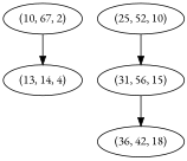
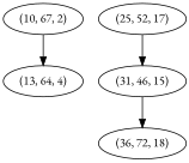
  digraph {
    fontname="EB Garamond"
    node [fontname="EB Garamond"]
    edge [fontname="EB Garamond"]
    "(10, 67, 2)"
-   "(13, 64, 4)" [label="(13, 14, 4)"]
-   "(25, 52, 10)"
-   "(31, 46, 15)" [label="(31, 56, 15)"]
-   "(36, 42, 18)"
+   "(13, 64, 4)"
+   "(25, 52, 10)" [label="(25, 52, 17)"]
+   "(31, 46, 15)"
+   "(36, 42, 18)" [label="(36, 72, 18)"]
    "(10, 67, 2)" -> "(13, 64, 4)"
    "(25, 52, 10)" -> "(31, 46, 15)"
    "(31, 46, 15)" -> "(36, 42, 18)"
  }
